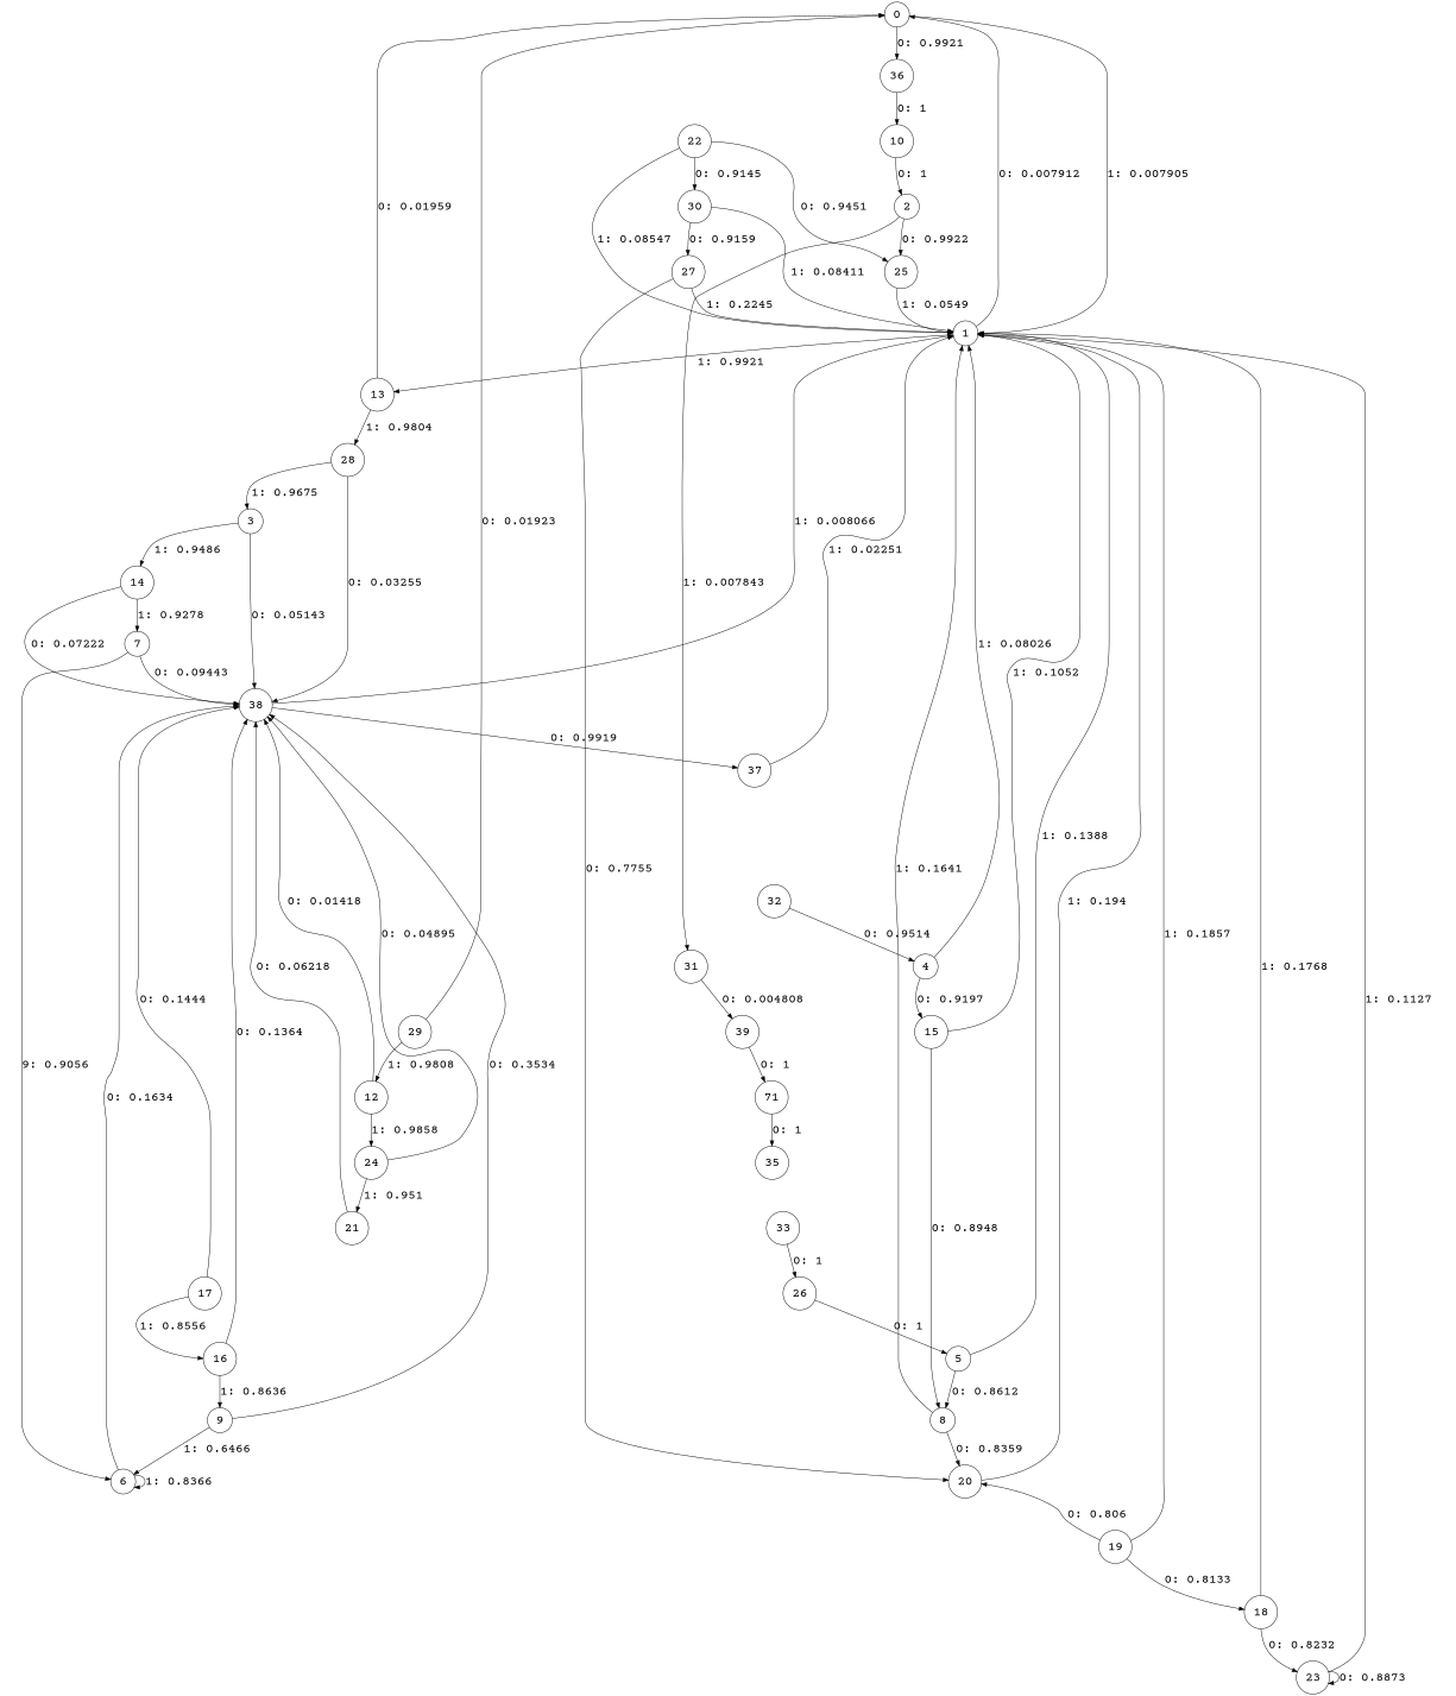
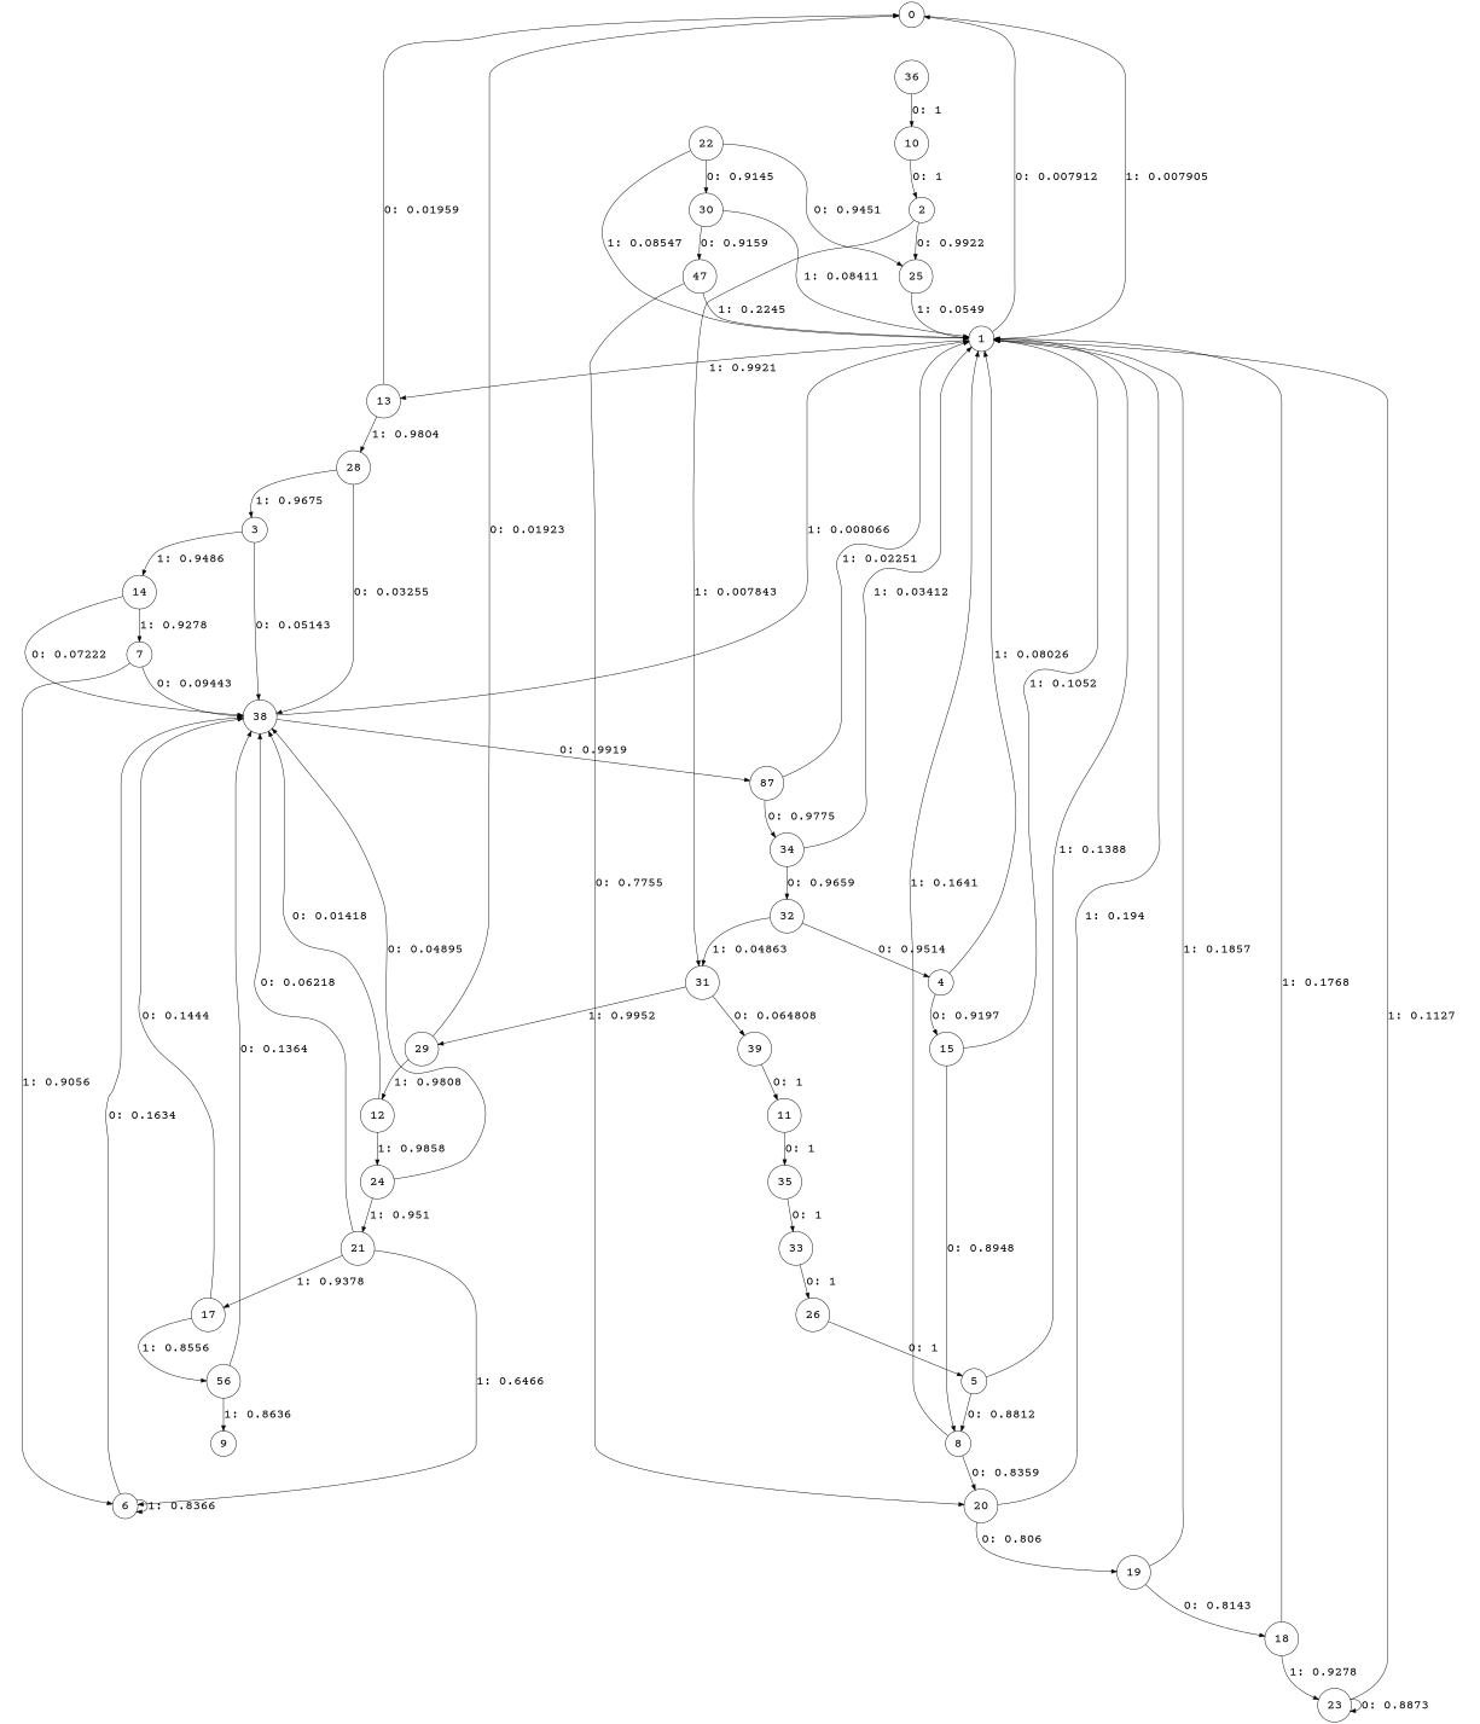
  digraph {
    fontname="Courier Prime"
    node [fontname="Courier Prime" fontsize=24 shape=circle]
    edge [fontname="Courier Prime" fontsize=24]
    0
    36
    1
    10
    13
    2
    28
    3
    38
    25
    31
    29
    39
    22
    30
    12
-   11 [label=71]
+   11
    14
-   37
+   37 [label=87]
    7
+   34
    6
    4
    15
    8
    5
    20
    19
    18
    9
    35
    33
    26
    24
    21
    17
-   16
+   16 [label=56]
    23
-   27
+   27 [label=47]
    32
-   0 -> 36 [label="0: 0.9921   "]
    0 -> 1 [label="1: 0.007905  "]
    36 -> 10 [label="0: 1        "]
    1 -> 0 [label="0: 0.007912  "]
    1 -> 13 [label="1: 0.9921   "]
    10 -> 2 [label="0: 1        "]
    13 -> 0 [label="0: 0.01959  "]
    13 -> 28 [label="1: 0.9804   "]
    2 -> 25 [label="0: 0.9922   "]
    2 -> 31 [label="1: 0.007843  "]
    28 -> 3 [label="1: 0.9675   "]
    28 -> 38 [label="0: 0.03255  "]
    3 -> 38 [label="0: 0.05143  "]
    3 -> 14 [label="1: 0.9486   "]
    38 -> 1 [label="1: 0.008066  "]
    38 -> 37 [label="0: 0.9919   "]
    25 -> 1 [label="1: 0.0549   "]
-   31 -> 39 [label="0: 0.004808  "]
+   31 -> 29 [label="1: 0.9952   "]
+   31 -> 39 [label="0: 0.064808  "]
    29 -> 0 [label="0: 0.01923  "]
    29 -> 12 [label="1: 0.9808   "]
    39 -> 11 [label="0: 1        "]
    22 -> 1 [label="1: 0.08547  "]
    22 -> 25 [label="0: 0.9451   "]
    22 -> 30 [label="0: 0.9145   "]
    30 -> 1 [label="1: 0.08411  "]
    30 -> 27 [label="0: 0.9159   "]
    12 -> 38 [label="0: 0.01418  "]
    12 -> 24 [label="1: 0.9858   "]
    11 -> 35 [label="0: 1        "]
    14 -> 38 [label="0: 0.07222  "]
    14 -> 7 [label="1: 0.9278   "]
    37 -> 1 [label="1: 0.02251  "]
+   37 -> 34 [label="0: 0.9775   "]
    7 -> 38 [label="0: 0.09443  "]
-   7 -> 6 [label="9: 0.9056   "]
+   7 -> 6 [label="1: 0.9056   "]
+   34 -> 1 [label="1: 0.03412  "]
+   34 -> 32 [label="0: 0.9659   "]
    6 -> 38 [label="0: 0.1634   "]
    6 -> 6 [label="1: 0.8366   "]
    4 -> 1 [label="1: 0.08026  "]
    4 -> 15 [label="0: 0.9197   "]
    15 -> 1 [label="1: 0.1052   "]
    15 -> 8 [label="0: 0.8948   "]
    8 -> 1 [label="1: 0.1641   "]
    8 -> 20 [label="0: 0.8359   "]
    5 -> 1 [label="1: 0.1388   "]
-   5 -> 8 [label="0: 0.8612   "]
+   5 -> 8 [label="0: 0.8812   "]
    20 -> 1 [label="1: 0.194    "]
-   19 -> 20 [label="0: 0.806    "]
+   20 -> 19 [label="0: 0.806    "]
    19 -> 1 [label="1: 0.1857   "]
-   19 -> 18 [label="0: 0.8133   "]
+   19 -> 18 [label="0: 0.8143   "]
    18 -> 1 [label="1: 0.1768   "]
-   18 -> 23 [label="0: 0.8232   "]
-   9 -> 38 [label="0: 0.3534   "]
-   9 -> 6 [label="1: 0.6466   "]
+   18 -> 23 [label="1: 0.9278   "]
+   21 -> 6 [label="1: 0.6466   "]
+   35 -> 33 [label="0: 1        "]
    33 -> 26 [label="0: 1        "]
    26 -> 5 [label="0: 1        "]
    24 -> 38 [label="0: 0.04895  "]
    24 -> 21 [label="1: 0.951    "]
    21 -> 38 [label="0: 0.06218  "]
+   21 -> 17 [label="1: 0.9378   "]
    17 -> 38 [label="0: 0.1444   "]
    17 -> 16 [label="1: 0.8556   "]
    16 -> 38 [label="0: 0.1364   "]
    16 -> 9 [label="1: 0.8636   "]
    23 -> 1 [label="1: 0.1127   "]
    23 -> 23 [label="0: 0.8873   "]
    27 -> 1 [label="1: 0.2245   "]
    27 -> 20 [label="0: 0.7755   "]
+   32 -> 31 [label="1: 0.04863  "]
    32 -> 4 [label="0: 0.9514   "]
  }
